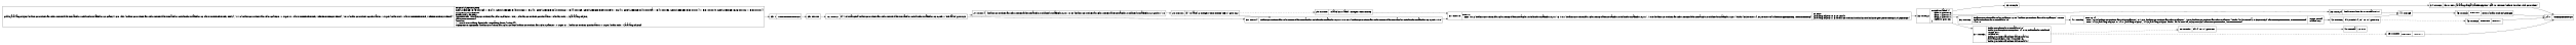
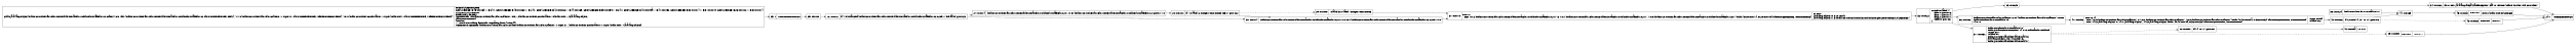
  digraph {
    rankdir=LR
    node [shape=record]
    n1 [label="{23\:\ ?|MTH_ENTER_BLOCK\l}"]
    n2 [label="{25\:\ 0x0000}"]
    n3 [label="{26\:\ 0x0002|if ((r8 instanceof kotlinx.coroutines.flow.FlowKt__BuildersKt$asFlow$$inlined$unsafeFlow$2.C08911) == false) goto L22\l}"]
    n4 [label="{27\:\ 0x0004|kotlinx.coroutines.flow.FlowKt__BuildersKt$asFlow$$inlined$unsafeFlow$2$1 r0 = (kotlinx.coroutines.flow.FlowKt__BuildersKt$asFlow$$inlined$unsafeFlow$2.C08911) r8\l}"]
    n5 [label="{30\:\ 0x0014|kotlinx.coroutines.flow.FlowKt__BuildersKt$asFlow$$inlined$unsafeFlow$2$1 r0 = new kotlinx.coroutines.flow.FlowKt__BuildersKt$asFlow$$inlined$unsafeFlow$2.C08911(r8)\l}"]
    n6 [label="{28\:\ 0x000c|if ((r0.label & Integer.MIN_VALUE) == 0) goto L22\l}"]
    n7 [label="{31\:\ 0x0019|PHI: r0 \l  PHI: (r0v2 kotlinx.coroutines.flow.FlowKt__BuildersKt$asFlow$$inlined$unsafeFlow$2$1) = (r0v1 kotlinx.coroutines.flow.FlowKt__BuildersKt$asFlow$$inlined$unsafeFlow$2$1), (r0v5 kotlinx.coroutines.flow.FlowKt__BuildersKt$asFlow$$inlined$unsafeFlow$2$1) binds: [B:30:0x0014, B:29:0x000e] A[DONT_GENERATE, DONT_INLINE]\l|r8 = r0\ljava.lang.Object r0 = r8.result\ljava.lang.Object r1 = kotlin.coroutines.intrinsics.IntrinsicsKt.getCOROUTINE_SUSPENDED()\l}"]
    n8 [label="{29\:\ 0x000e|r0.label = r0.label \- Integer.MIN_VALUE\l}"]
    n9 [label="{32\:\ 0x0022|switch(r8.label) \{\l    case 0: goto L18;\l    case 1: goto L14;\l    case 2: goto L11;\l    default: goto L8;\l\}\l}"]
    n10 [label="{33\:\ 0x0025}"]
    n11 [label="{35\:\ 0x002d|kotlin.ResultKt.throwOnFailure(r0)\l}"]
    n12 [label="{36\:\ 0x0032|kotlinx.coroutines.flow.FlowCollector r2 = (kotlinx.coroutines.flow.FlowCollector) r8.L$0\lkotlin.ResultKt.throwOnFailure(r0)\lr4 = r0\l}"]
    n13 [label="{37\:\ 0x003c|kotlin.ResultKt.throwOnFailure(r0)\lkotlin.jvm.functions.Function1 r4 = r6.$this_asFlow$inlined\lr8.L$0 = r7\lr8.label = 1\lkotlin.jvm.internal.InlineMarker.mark(6)\ljava.lang.Object r4 = r4.invoke(r8)\lkotlin.jvm.internal.InlineMarker.mark(7)\l}"]
    n14 [label="{34\:\ 0x002c|throw new java.lang.IllegalStateException(\"call to 'resume' before 'invoke' with coroutine\")\l}"]
    n15 [label="{44\:\ 0x0069}"]
    n16 [label="{41\:\ 0x005c|PHI: r2 r4 \l  PHI: (r2v3 kotlinx.coroutines.flow.FlowCollector) = (r2v2 kotlinx.coroutines.flow.FlowCollector), (r2v6 kotlinx.coroutines.flow.FlowCollector) binds: [B:40:0x005a, B:36:0x0032] A[DONT_GENERATE, DONT_INLINE]\l  PHI: (r4v2 java.lang.Object) = (r4v1 java.lang.Object), (r4v3 java.lang.Object) binds: [B:40:0x005a, B:36:0x0032] A[DONT_GENERATE, DONT_INLINE]\l|r8.L$0 = null\lr8.label = 2\l}"]
    n17 [label="{38\:\ 0x0057|if (r4 != r1) goto L21\l}"]
    n18 [label="{39\:\ 0x0059|RETURN\l|return r1\l}"]
    n19 [label="{24\:\ ?|MTH_EXIT_BLOCK\l}"]
    n20 [label="{45\:\ 0x006b|RETURN\l|return kotlin.Unit.INSTANCE\l}"]
    n21 [label="{42\:\ 0x0066|if (r2.emit(r4, r8) != r1) goto L12\l}"]
    n22 [label="{43\:\ 0x0068|RETURN\l|return r1\l}"]
    n23 [label="{40\:\ 0x005a|r2 = r7\l}"]
    n24 [label="{public java.lang.Object kotlinx.coroutines.flow.FlowKt__BuildersKt$asFlow$$inlined$unsafeFlow$2.collect((r6v0 'this' kotlinx.coroutines.flow.FlowKt__BuildersKt$asFlow$$inlined$unsafeFlow$2 A[IMMUTABLE_TYPE, THIS]), (r7v0 kotlinx.coroutines.flow.FlowCollector\<? super T\> A[IMMUTABLE_TYPE, METHOD_ARGUMENT]), (r8v0 kotlin.coroutines.Continuation\<? super kotlin.Unit\> A[IMMUTABLE_TYPE, METHOD_ARGUMENT]))  | INCONSISTENT_CODE\lCROSS_EDGE: B:45:0x006b \-\> B:24:?, CROSS_EDGE: B:43:0x0068 \-\> B:24:?, CROSS_EDGE: B:42:0x0066 \-\> B:44:0x0069, CROSS_EDGE: B:39:0x0059 \-\> B:24:?, CROSS_EDGE: B:40:0x005a \-\> B:41:0x005c, CROSS_EDGE: B:30:0x0014 \-\> B:31:0x0019, CROSS_EDGE: B:26:0x0002 \-\> B:30:0x0014\lINLINE_NOT_NEEDED\lTYPE_VARS: EMPTY\lSIGNATURE: (Lkotlinx\/coroutines\/flow\/FlowCollector\<\-TT;\>;Lkotlin\/coroutines\/Continuation\<\-Lkotlin\/Unit;\>;)Ljava\/lang\/Object;\lJadxCommentsAttr\{\l DEBUG: \l \-\> Don't trust debug lines info. Repeating lines: [105=4]\}\lMETHOD_OVERRIDE: [kotlinx.coroutines.flow.Flow.collect(kotlinx.coroutines.flow.FlowCollector\<? super T\>, kotlin.coroutines.Continuation\<? super kotlin.Unit\>):java.lang.Object]\l}"]
    n1 -> n2
    n2 -> n3
    n3 -> n4 [style=dashed]
    n3 -> n5
    n4 -> n6
    n5 -> n7
    n6 -> n5
    n6 -> n8 [style=dashed]
    n7 -> n9
    n8 -> n7
    n9 -> n10
-   n9 -> n11
    n9 -> n12
    n9 -> n13
    n10 -> n14
    n11 -> n15
    n12 -> n16
    n13 -> n17 [style=dashed]
    n13 -> n18 [style=dashed]
    n14 -> n19
    n15 -> n20
    n16 -> n21
    n17 -> n23
    n18 -> n19
    n20 -> n19
    n21 -> n15
    n21 -> n22 [style=dashed]
    n22 -> n19
    n24 -> n1
  }
